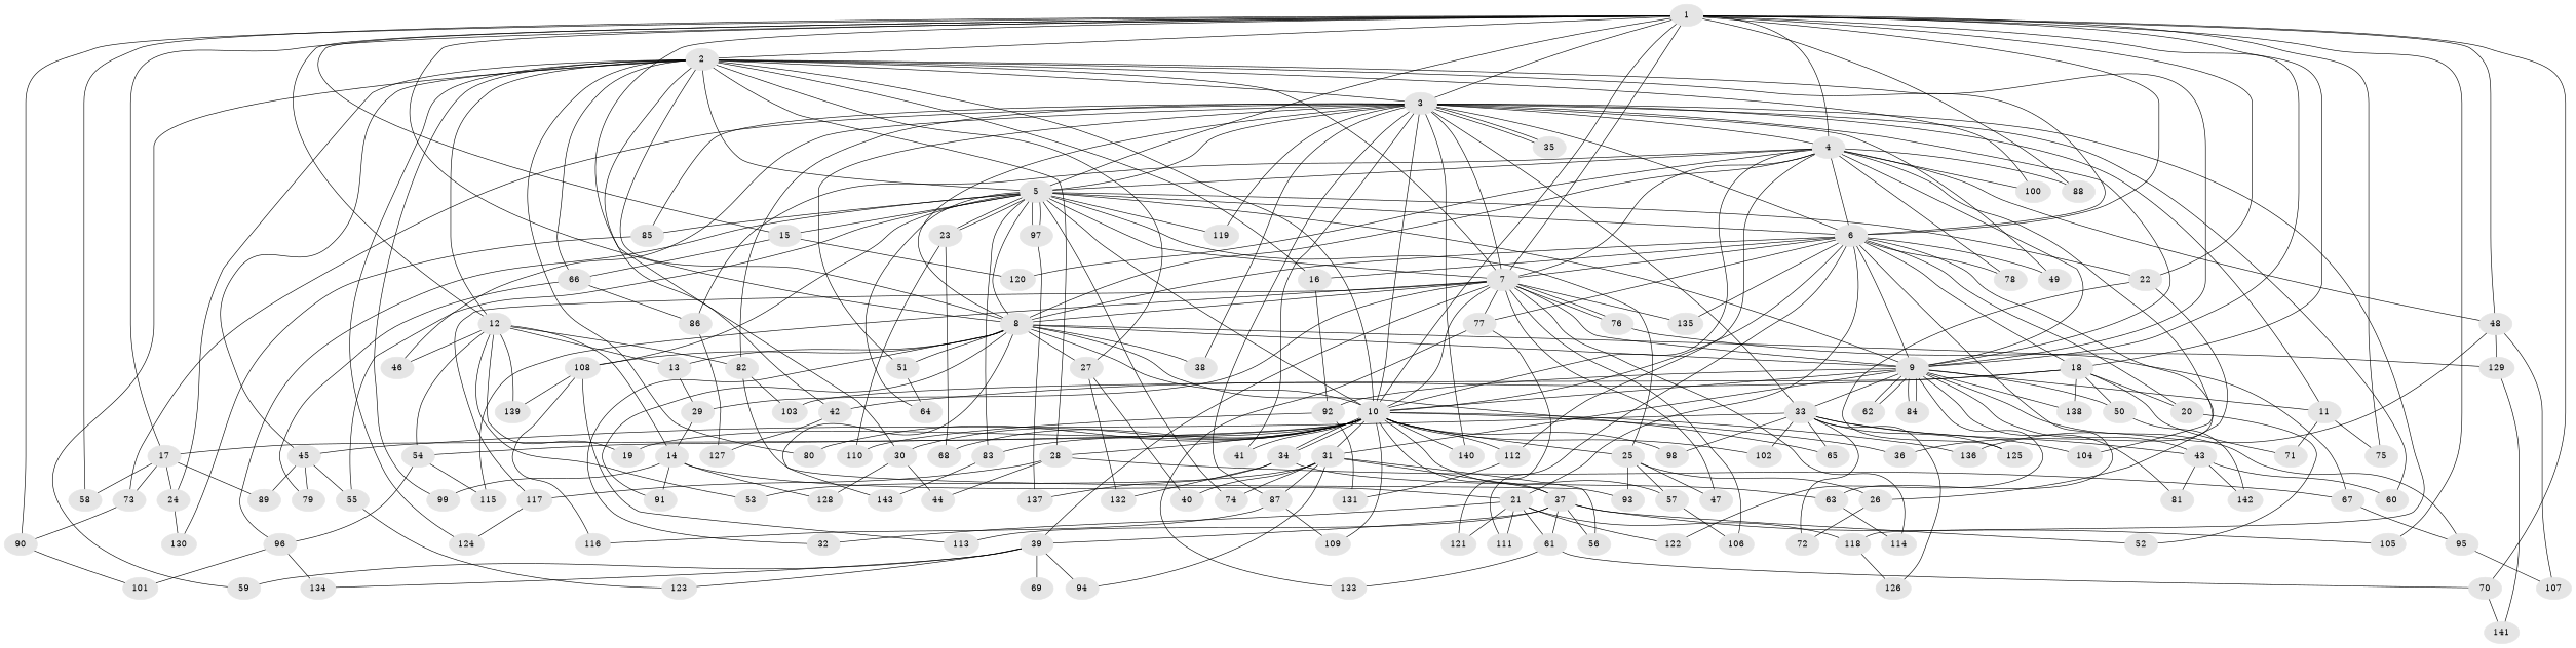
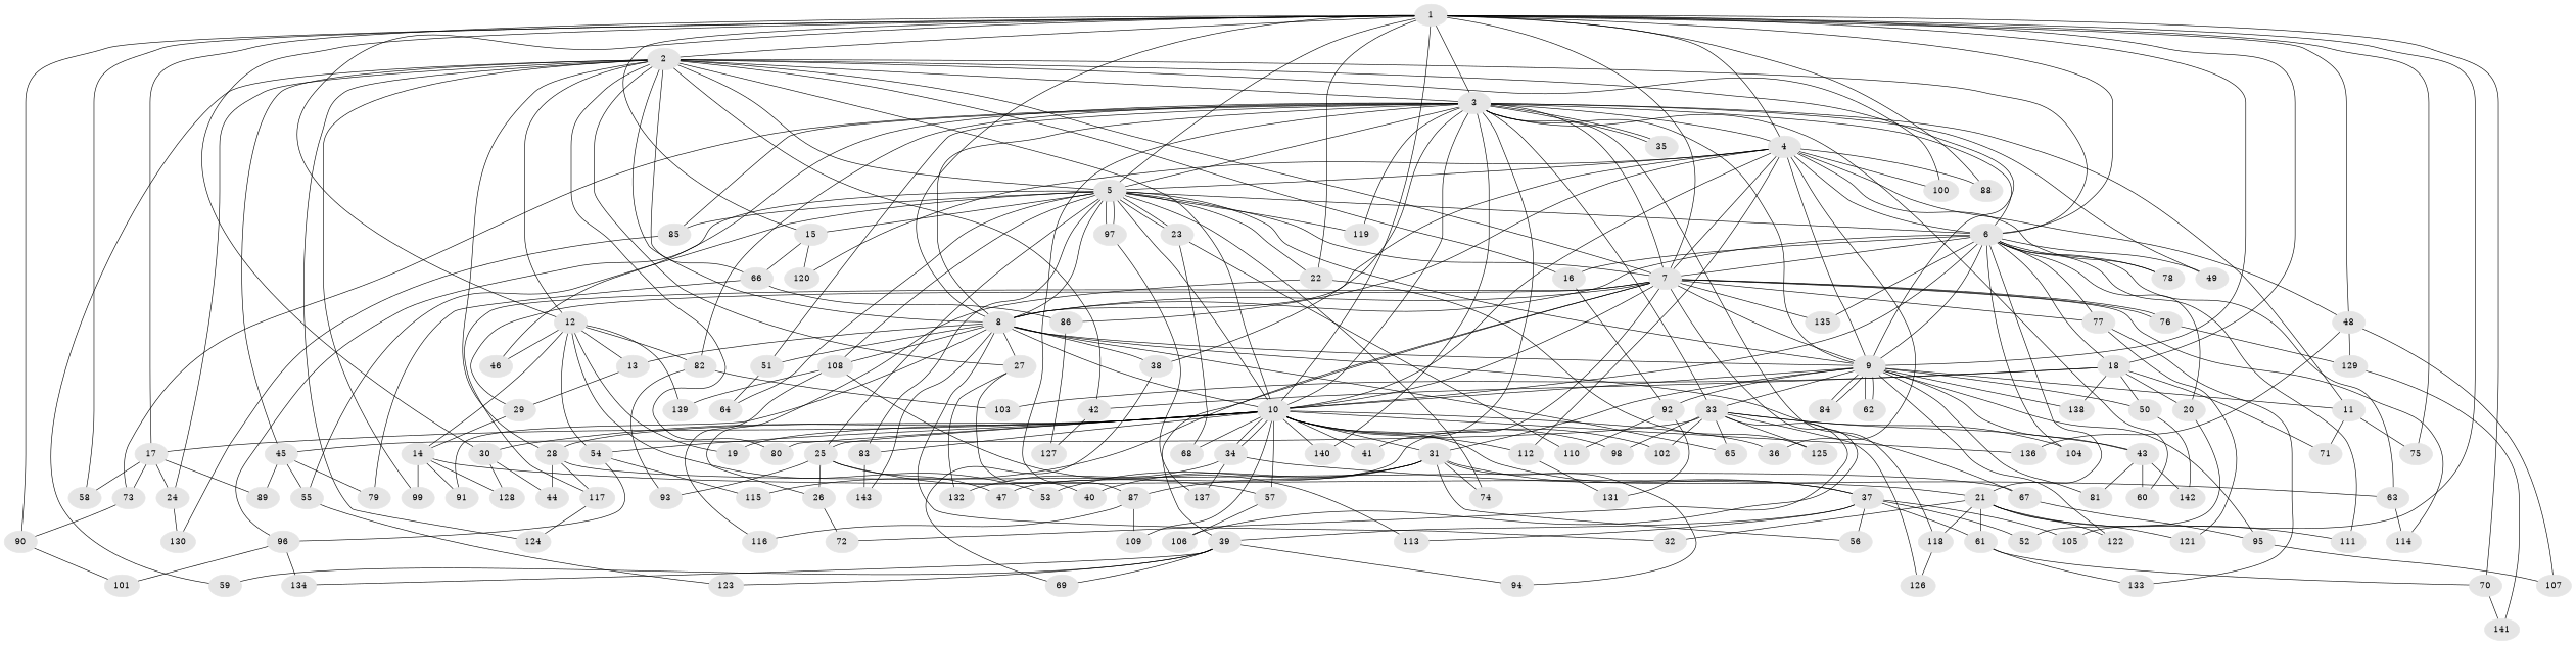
  graph {
    node [color=gray90 style=filled]
    1
    2
    3
    4
    5
    6
    7
    8
    9
    10
    12
    15
    17
    18
    22
    30
    48
    58
    70
    75
    88
    90
    105
    16
    24
    27
    28
    42
    45
    59
    66
    80
    99
    100
    124
    11
    33
    35
    38
    41
    46
    49
    51
    60
    73
    82
    85
    87
    118
    119
    140
    36
    78
    86
    112
    120
    23
    25
    55
    64
    74
    83
    96
    97
    108
    20
    21
    63
    77
    104
    111
    135
    29
    39
    47
    76
    106
    114
    115
    117
    13
    32
    65
    67
    91
    143
    31
    43
    50
    62
    81
    84
    92
    95
    122
    138
    19
    34
    37
    54
    57
    68
    98
    102
    109
    136
    14
    53
    139
    89
    71
    103
    26
    125
    128
    44
    107
    129
    141
    101
    130
    40
    132
    127
    79
    72
    126
    69
    93
    116
    131
    110
    123
    134
    137
    113
    52
    61
    121
    133
    94
    56
    142
    1 -- 2
    1 -- 3
    1 -- 4
    1 -- 5
    1 -- 6
    1 -- 7
    1 -- 8
    1 -- 9
    1 -- 10
    1 -- 12
    1 -- 15
    1 -- 17
    1 -- 18
    1 -- 22
    1 -- 30
    1 -- 48
    1 -- 58
    1 -- 70
    1 -- 75
    1 -- 88
    1 -- 90
    1 -- 105
    2 -- 3
    2 -- 5
    2 -- 6
    2 -- 7
    2 -- 8
    2 -- 9
    2 -- 10
    2 -- 12
    2 -- 16
    2 -- 24
    2 -- 27
    2 -- 28
    2 -- 42
    2 -- 45
    2 -- 59
    2 -- 66
    2 -- 80
    2 -- 99
    2 -- 100
    2 -- 124
    3 -- 4
    3 -- 5
    3 -- 6
    3 -- 7
    3 -- 8
    3 -- 9
    3 -- 10
    3 -- 11
    3 -- 33
    3 -- 35
    3 -- 35
    3 -- 38
    3 -- 41
    3 -- 46
    3 -- 49
    3 -- 51
    3 -- 60
    3 -- 73
    3 -- 82
    3 -- 85
    3 -- 87
    3 -- 118
    3 -- 119
    3 -- 140
    4 -- 5
    4 -- 6
    4 -- 7
    4 -- 8
    4 -- 9
    4 -- 10
    4 -- 48
    4 -- 88
    4 -- 100
    4 -- 36
    4 -- 78
    4 -- 86
    4 -- 112
    4 -- 120
    5 -- 6
    5 -- 7
    5 -- 8
    5 -- 9
    5 -- 10
    5 -- 15
    5 -- 22
    5 -- 85
    5 -- 119
    5 -- 23
    5 -- 23
    5 -- 25
    5 -- 55
    5 -- 64
    5 -- 74
    5 -- 83
    5 -- 96
    5 -- 97
    5 -- 97
    5 -- 108
    6 -- 7
    6 -- 8
    6 -- 9
    6 -- 10
    6 -- 18
    6 -- 16
    6 -- 49
    6 -- 78
    6 -- 20
    6 -- 21
    6 -- 63
    6 -- 77
    6 -- 104
    6 -- 111
    6 -- 135
    7 -- 8
    7 -- 9
    7 -- 10
    7 -- 77
    7 -- 135
    7 -- 29
    7 -- 39
    7 -- 47
    7 -- 76
    7 -- 76
    7 -- 106
    7 -- 114
    7 -- 115
    7 -- 117
    8 -- 9
    8 -- 10
    8 -- 27
    8 -- 38
    8 -- 51
    8 -- 108
    8 -- 13
    8 -- 32
    8 -- 65
    8 -- 67
    8 -- 91
    8 -- 143
    9 -- 10
    9 -- 11
    9 -- 33
    9 -- 31
    9 -- 43
    9 -- 50
    9 -- 62
    9 -- 62
    9 -- 81
    9 -- 84
    9 -- 84
    9 -- 92
    9 -- 95
    9 -- 122
    9 -- 138
    10 -- 17
    10 -- 30
    10 -- 28
    10 -- 80
    10 -- 41
    10 -- 140
    10 -- 36
    10 -- 112
    10 -- 25
    10 -- 83
    10 -- 31
    10 -- 19
    10 -- 34
    10 -- 34
    10 -- 37
    10 -- 54
    10 -- 57
    10 -- 68
    10 -- 98
    10 -- 102
    10 -- 109
    10 -- 136
    12 -- 46
    12 -- 82
    12 -- 13
    12 -- 19
    12 -- 54
    12 -- 14
    12 -- 53
    12 -- 139
    15 -- 66
    15 -- 120
    17 -- 58
    17 -- 24
    17 -- 73
    17 -- 89
    18 -- 42
    18 -- 20
    18 -- 50
    18 -- 138
    18 -- 71
    18 -- 103
    22 -- 26
    22 -- 125
    30 -- 128
    30 -- 44
    48 -- 136
    48 -- 107
    48 -- 129
    70 -- 141
    90 -- 101
    16 -- 92
    24 -- 130
    27 -- 40
    27 -- 132
    28 -- 117
    28 -- 67
    28 -- 44
    42 -- 127
    45 -- 55
    45 -- 89
    45 -- 79
    66 -- 86
    66 -- 79
    11 -- 75
    11 -- 71
    33 -- 45
    33 -- 104
    33 -- 65
    33 -- 43
    33 -- 98
    33 -- 102
    33 -- 125
    33 -- 72
    33 -- 126
+   38 -- 69
    51 -- 64
    73 -- 90
    82 -- 103
    82 -- 93
    85 -- 130
    87 -- 109
    87 -- 116
    118 -- 126
    86 -- 127
    112 -- 131
    23 -- 68
    23 -- 110
    25 -- 47
    25 -- 57
    25 -- 26
    25 -- 93
    55 -- 123
    83 -- 143
    96 -- 101
    96 -- 134
    97 -- 137
    108 -- 139
    108 -- 116
    108 -- 113
    20 -- 52
    21 -- 118
    21 -- 111
    21 -- 32
    21 -- 122
    21 -- 61
    21 -- 121
    63 -- 114
    77 -- 121
    77 -- 133
    29 -- 14
    39 -- 59
    39 -- 69
    39 -- 123
    39 -- 134
    39 -- 94
    76 -- 129
    117 -- 124
    13 -- 29
    67 -- 95
    31 -- 87
    31 -- 74
    31 -- 37
    31 -- 53
    31 -- 40
    31 -- 94
    31 -- 56
    43 -- 60
    43 -- 81
    43 -- 142
    50 -- 142
    92 -- 131
    92 -- 110
    95 -- 107
    34 -- 63
    34 -- 132
    34 -- 137
    37 -- 105
    37 -- 39
    37 -- 113
    37 -- 52
    37 -- 61
    37 -- 56
    54 -- 96
    54 -- 115
    57 -- 106
    14 -- 99
    14 -- 21
    14 -- 91
    14 -- 128
    26 -- 72
    129 -- 141
    61 -- 70
    61 -- 133
  }
